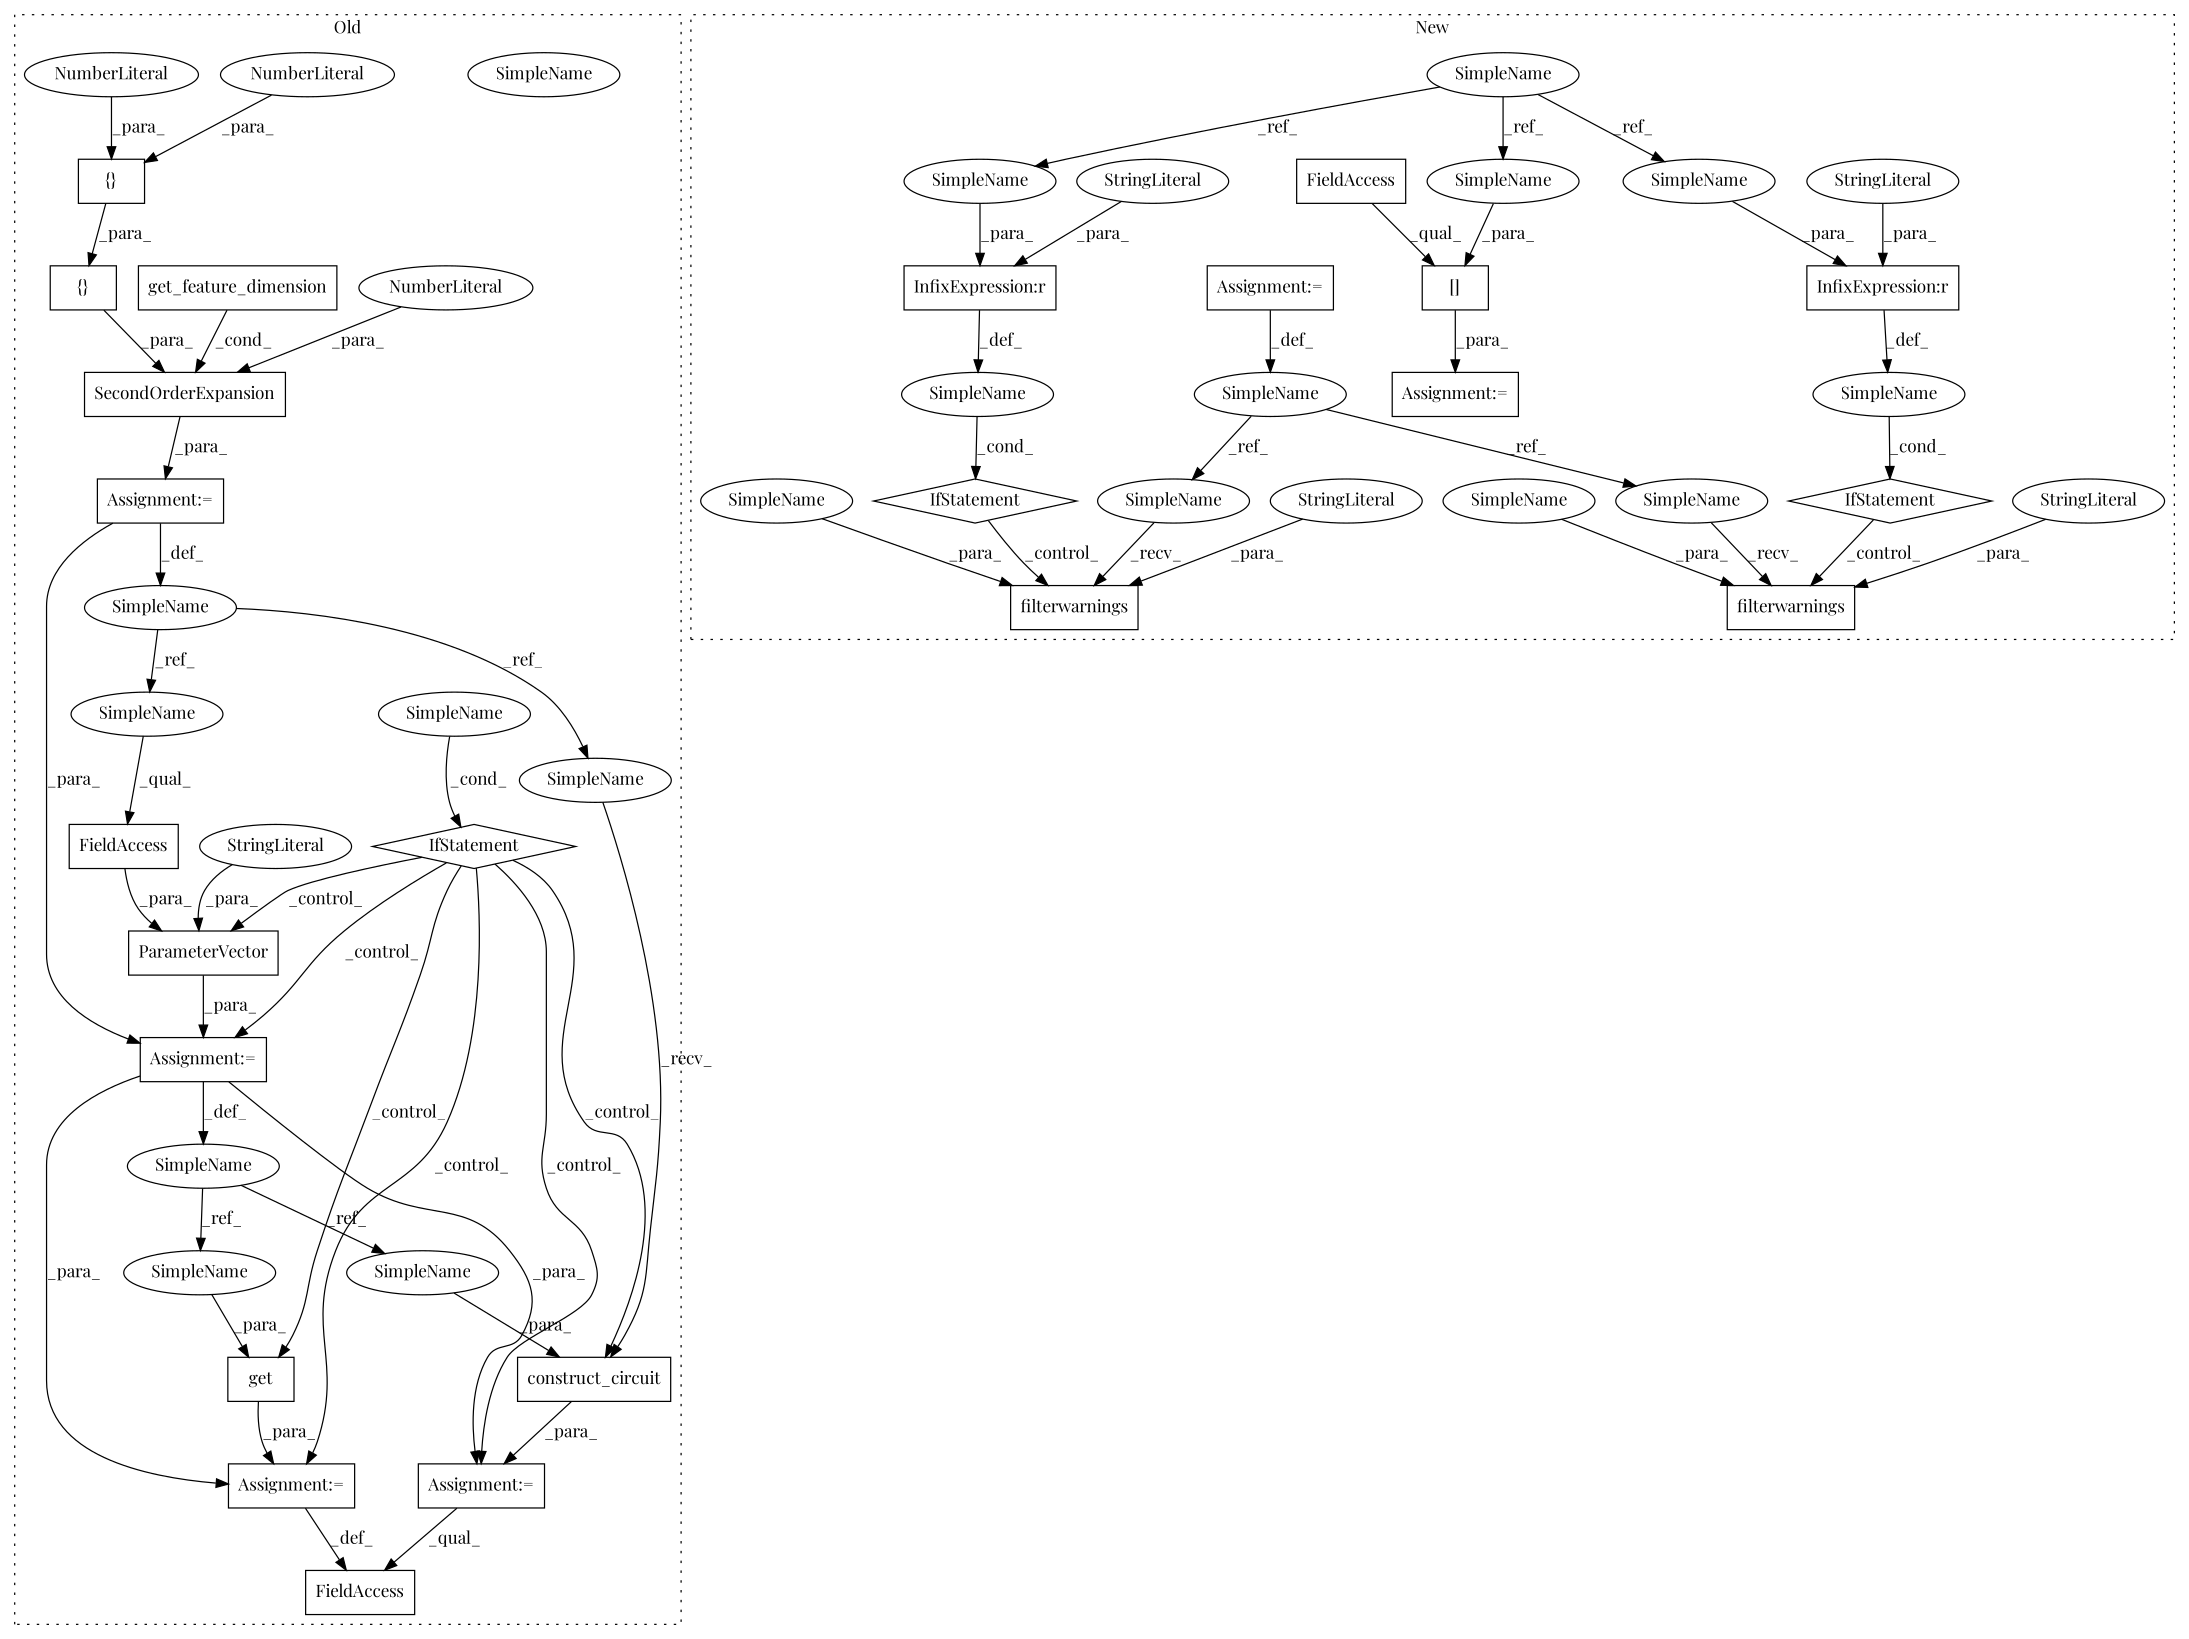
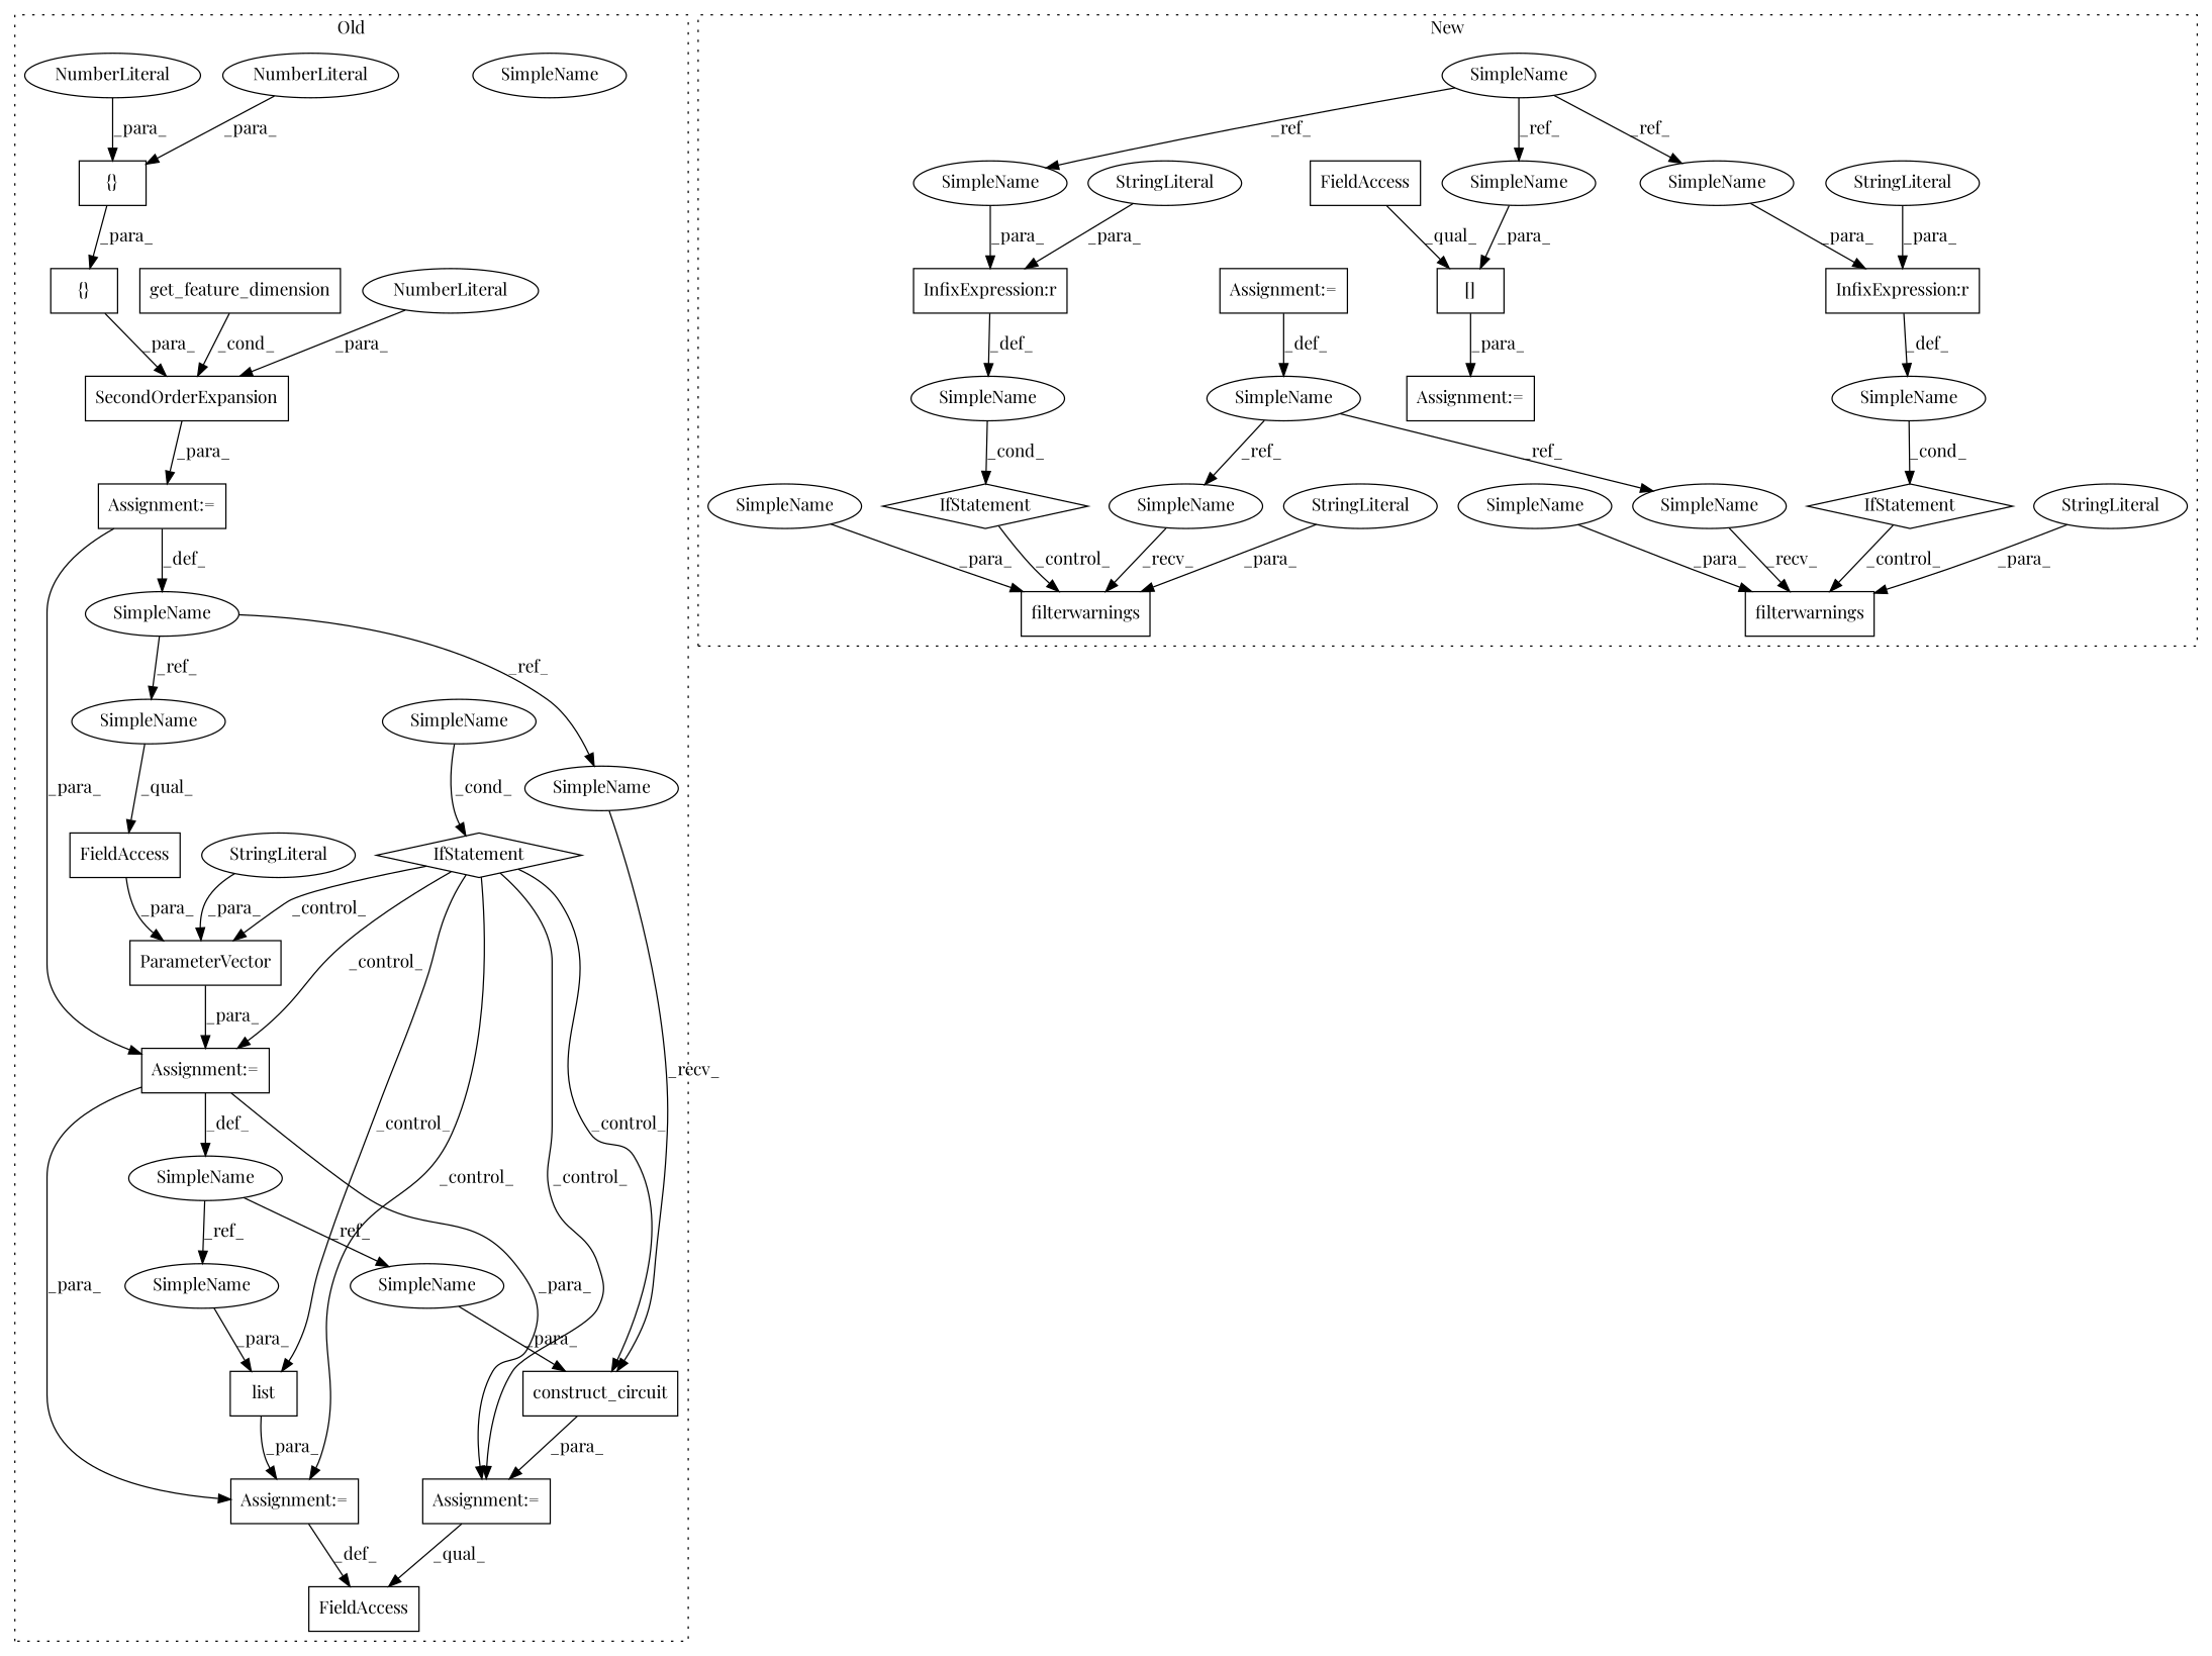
  digraph {
    fontname="Playfair Display"
    node [a=42 fontname="Playfair Display" l=1 shape=ellipse]
    edge [fontname="Playfair Display"]
    n1 [a=32 l="18,1" label=construct_circuit s="11433,11452" shape=box]
    n2 [a=32 l="16,1" label=ParameterVector s="11351,11400" shape=box]
    n3 [a=45 l=3 label=StringLiteral s=11367]
    n4 [a=7 label="Assignment:=" s=11420 shape=box]
    n5 [a=7 label="Assignment:=" s=11350 shape=box]
    n6 [l=12 label=SimpleName s=11327]
    n7 [a=25 l="4,2" label=IfStatement s="11323,11339" shape=diamond]
    n8 [a=7 label="Assignment:=" s=11236 shape=box]
    n9 [l=11 label=SimpleName s=11225]
    n10 [a=22 l=29 label=FieldAccess s=11371 shape=box]
    n11 [a=32 l="21,1" label=SecondOrderExpansion s="11237,11316" shape=box]
    n12 [a=34 label=NumberLiteral s=11296]
    n13 [a=22 l=30 label=FieldAccess s=11461 shape=box]
    n14 [a=32 l="22,1" label=get_feature_dimension s="11258,11294" shape=box]
    n15 [a=4 l="1,1" label="{}" s="11310,11314" shape=box]
    n16 [a=34 label=NumberLiteral s=11311]
    n17 [a=34 label=NumberLiteral s=11313]
    n18 [a=4 l="1,1" label="{}" s="11309,11315" shape=box]
    n19 [label=SimpleName s=11349]
-   n20 [a=32 l="5,1" label=get s="11492,11498" shape=box]
+   n20 [a=32 l="5,1" label=list s="11492,11498" shape=box]
    n21 [a=7 label="Assignment:=" s=11491 shape=box]
    n22 [l=11 label=SimpleName s=11421]
    n23 [l=11 label=SimpleName s=11371]
    n24 [label=SimpleName s=11497]
    n25 [label=SimpleName s=11451]
    n26 [l=12 label=SimpleName s=11327]
    n27 [a=32 l="15,1" label=filterwarnings s="11793,11835" shape=box]
    n28 [a=32 l="15,1" label=filterwarnings s="11994,12036" shape=box]
    n29 [a=45 l=8 label=StringLiteral s=12009]
    n30 [a=45 l=8 label=StringLiteral s=11808]
    n31 [a=27 l=4 label="InfixExpression:r" s=11759 shape=box]
    n32 [a=25 l="4,2" label=IfStatement s="11734,11772" shape=diamond]
    n33 [label=SimpleName l=""]
    n34 [a=25 l="4,2" label=IfStatement s="11935,11973" shape=diamond]
    n35 [label=SimpleName l=""]
    n36 [a=45 l=9 label=StringLiteral s=11763]
    n37 [l=8 label=SimpleName s=10696]
    n38 [l=21 label=SimpleName s=10498]
    n39 [a=2 l="22,1" label="[]" s="11672,11715" shape=box]
    n40 [a=22 l=21 label=FieldAccess s=11672 shape=box]
    n41 [a=7 l=8 label="Assignment:=" s=10696 shape=box]
    n42 [a=7 label="Assignment:=" s=11671 shape=box]
    n43 [a=27 l=4 label="InfixExpression:r" s=11960 shape=box]
    n44 [a=45 l=9 label=StringLiteral s=11964]
    n45 [l=18 label=SimpleName s=12018]
    n46 [l=18 label=SimpleName s=11817]
    n47 [l=21 label=SimpleName s=11939]
    n48 [l=21 label=SimpleName s=11694]
    n49 [l=21 label=SimpleName s=11738]
    n50 [l=8 label=SimpleName s=11985]
    n51 [l=8 label=SimpleName s=11784]
    subgraph cluster_1 {
      label=Old
      style=dotted
      n1
      n2
      n3
      n4
      n5
      n6
      n7
      n8
      n9
      n10
      n11
      n12
      n13
      n14
      n15
      n16
      n17
      n18
      n19
      n20
      n21
      n22
      n23
      n24
      n25
      n26
    }
    subgraph cluster_2 {
      label=New
      style=dotted
      n27
      n28
      n29
      n30
      n31
      n32
      n33
      n34
      n35
      n36
      n37
      n38
      n39
      n40
      n41
      n42
      n43
      n44
      n45
      n46
      n47
      n48
      n49
      n50
      n51
    }
    n1 -> n4 [label=_para_]
    n2 -> n5 [label=_para_]
    n3 -> n2 [label=_para_]
    n4 -> n13 [label=_qual_]
    n5 -> n4 [label=_para_]
    n5 -> n19 [label=_def_]
    n5 -> n21 [label=_para_]
    n7 -> n1 [label=_control_]
    n7 -> n2 [label=_control_]
    n7 -> n4 [label=_control_]
    n7 -> n5 [label=_control_]
    n7 -> n20 [label=_control_]
    n7 -> n21 [label=_control_]
    n8 -> n5 [label=_para_]
    n8 -> n9 [label=_def_]
    n9 -> n22 [label=_ref_]
    n9 -> n23 [label=_ref_]
    n10 -> n2 [label=_para_]
    n11 -> n8 [label=_para_]
    n12 -> n11 [label=_para_]
    n14 -> n11 [label=_cond_]
    n15 -> n18 [label=_para_]
    n16 -> n15 [label=_para_]
    n17 -> n15 [label=_para_]
    n18 -> n11 [label=_para_]
    n19 -> n24 [label=_ref_]
    n19 -> n25 [label=_ref_]
    n20 -> n21 [label=_para_]
    n21 -> n13 [label=_def_]
    n22 -> n1 [label=_recv_]
    n23 -> n10 [label=_qual_]
    n24 -> n20 [label=_para_]
    n25 -> n1 [label=_para_]
    n26 -> n7 [label=_cond_]
    n29 -> n28 [label=_para_]
    n30 -> n27 [label=_para_]
    n31 -> n33 [label=_def_]
    n32 -> n27 [label=_control_]
    n33 -> n32 [label=_cond_]
    n34 -> n28 [label=_control_]
    n35 -> n34 [label=_cond_]
    n36 -> n31 [label=_para_]
    n37 -> n50 [label=_ref_]
    n37 -> n51 [label=_ref_]
    n38 -> n47 [label=_ref_]
    n38 -> n48 [label=_ref_]
    n38 -> n49 [label=_ref_]
    n39 -> n42 [label=_para_]
    n40 -> n39 [label=_qual_]
    n41 -> n37 [label=_def_]
    n43 -> n35 [label=_def_]
    n44 -> n43 [label=_para_]
    n45 -> n28 [label=_para_]
    n46 -> n27 [label=_para_]
    n47 -> n43 [label=_para_]
    n48 -> n39 [label=_para_]
    n49 -> n31 [label=_para_]
    n50 -> n28 [label=_recv_]
    n51 -> n27 [label=_recv_]
  }
